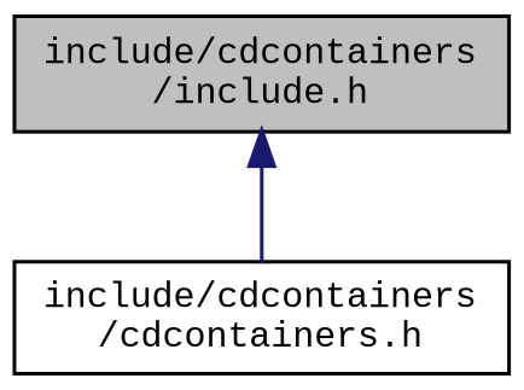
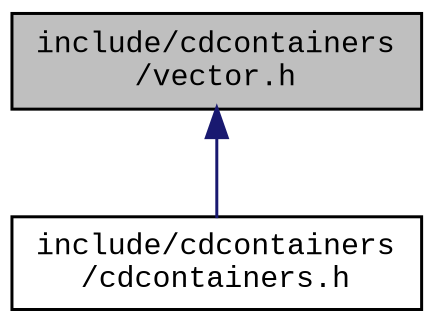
  digraph {
    fontname="Liberation Mono"
    node [color=black fontname="Liberation Mono" fontsize=10 shape=record style=filled]
-   n1 [fillcolor=grey75 fontcolor=black height=0.2 label="include/cdcontainers\l/include.h" width=0.4]
+   n1 [fillcolor=grey75 fontcolor=black height=0.2 label="include/cdcontainers\l/vector.h" width=0.4]
    n2 [fillcolor=white height=0.2 label="include/cdcontainers\l/cdcontainers.h" width=0.4]
    n1 -> n2 [color=midnightblue dir=back fontname="Liberation Mono" fontsize=10 labelfontname=Helvetica labelfontsize=10 style=solid]
  }
